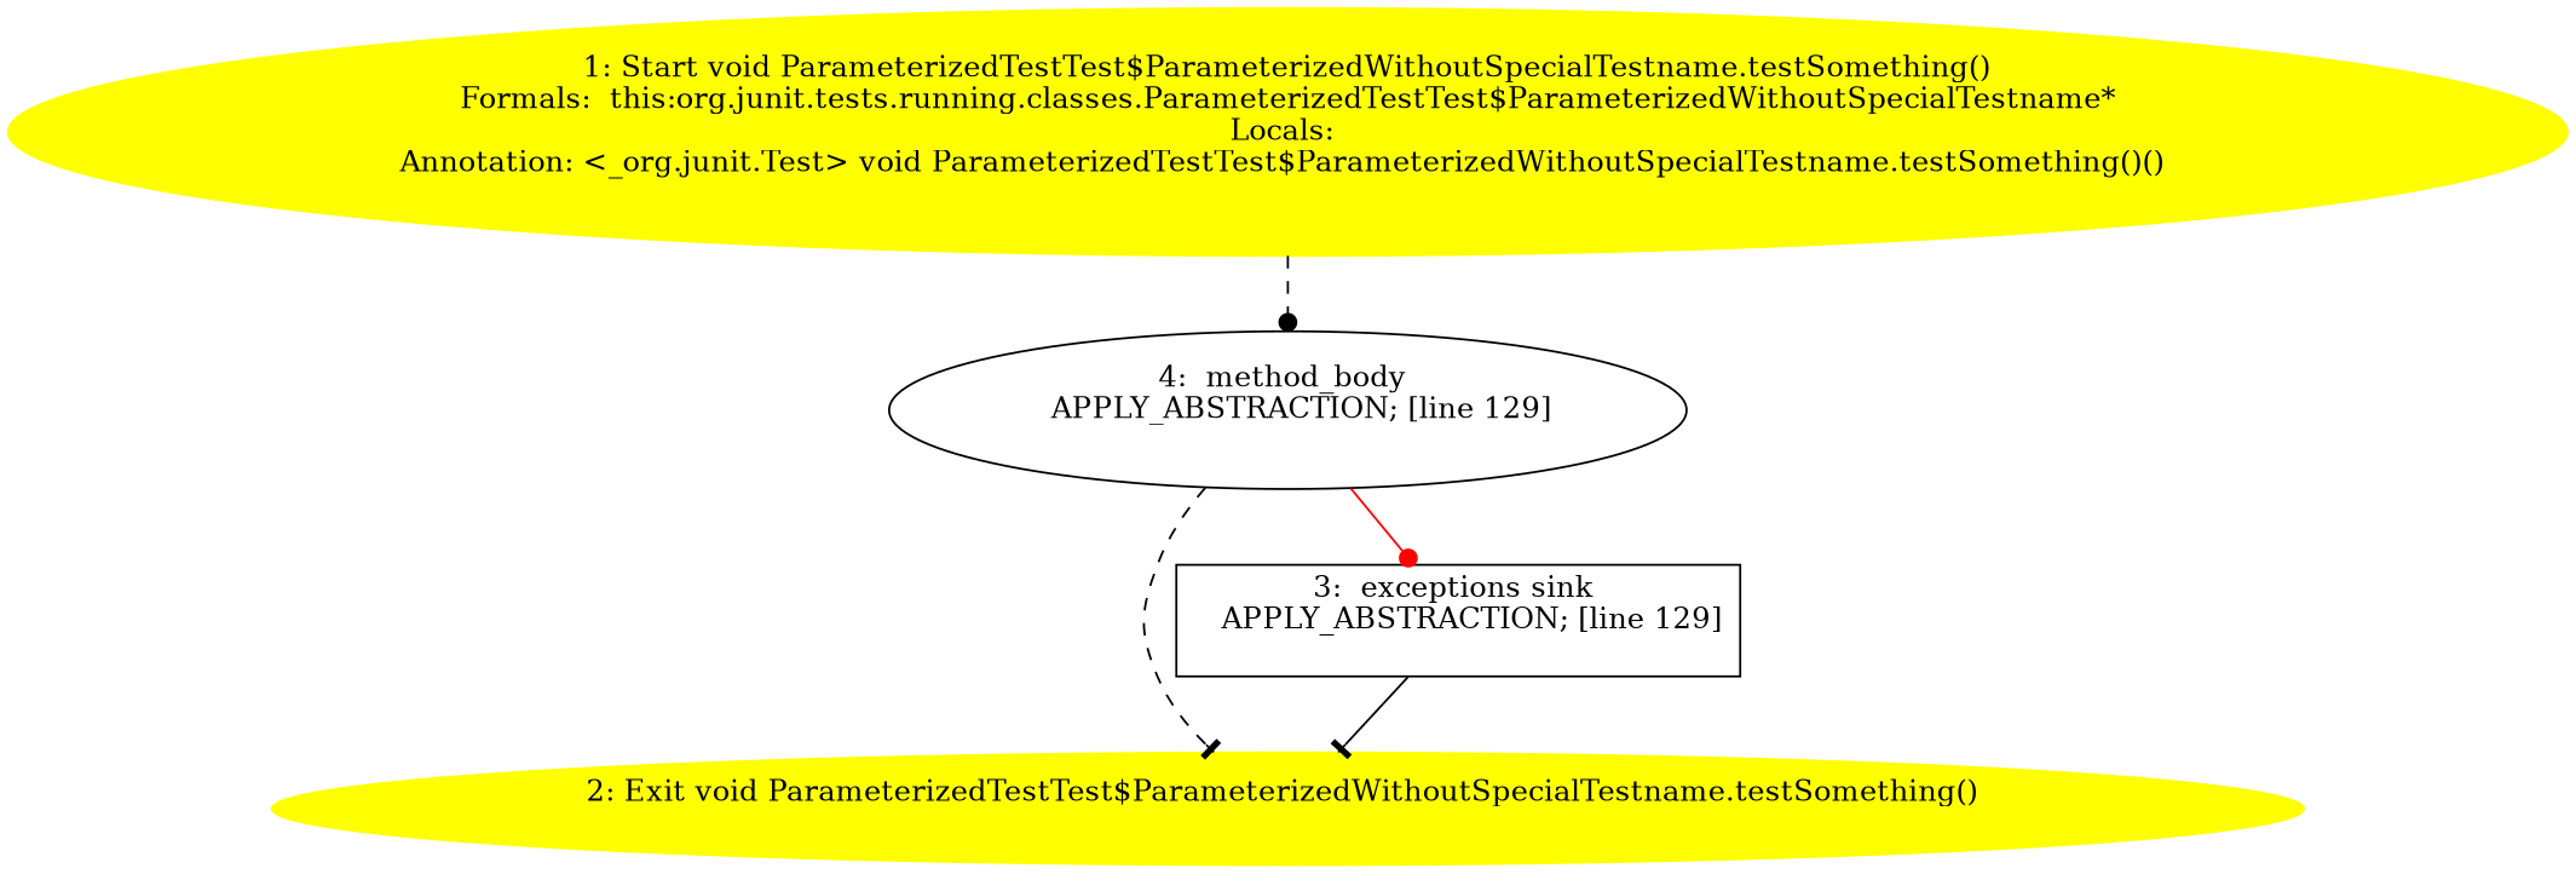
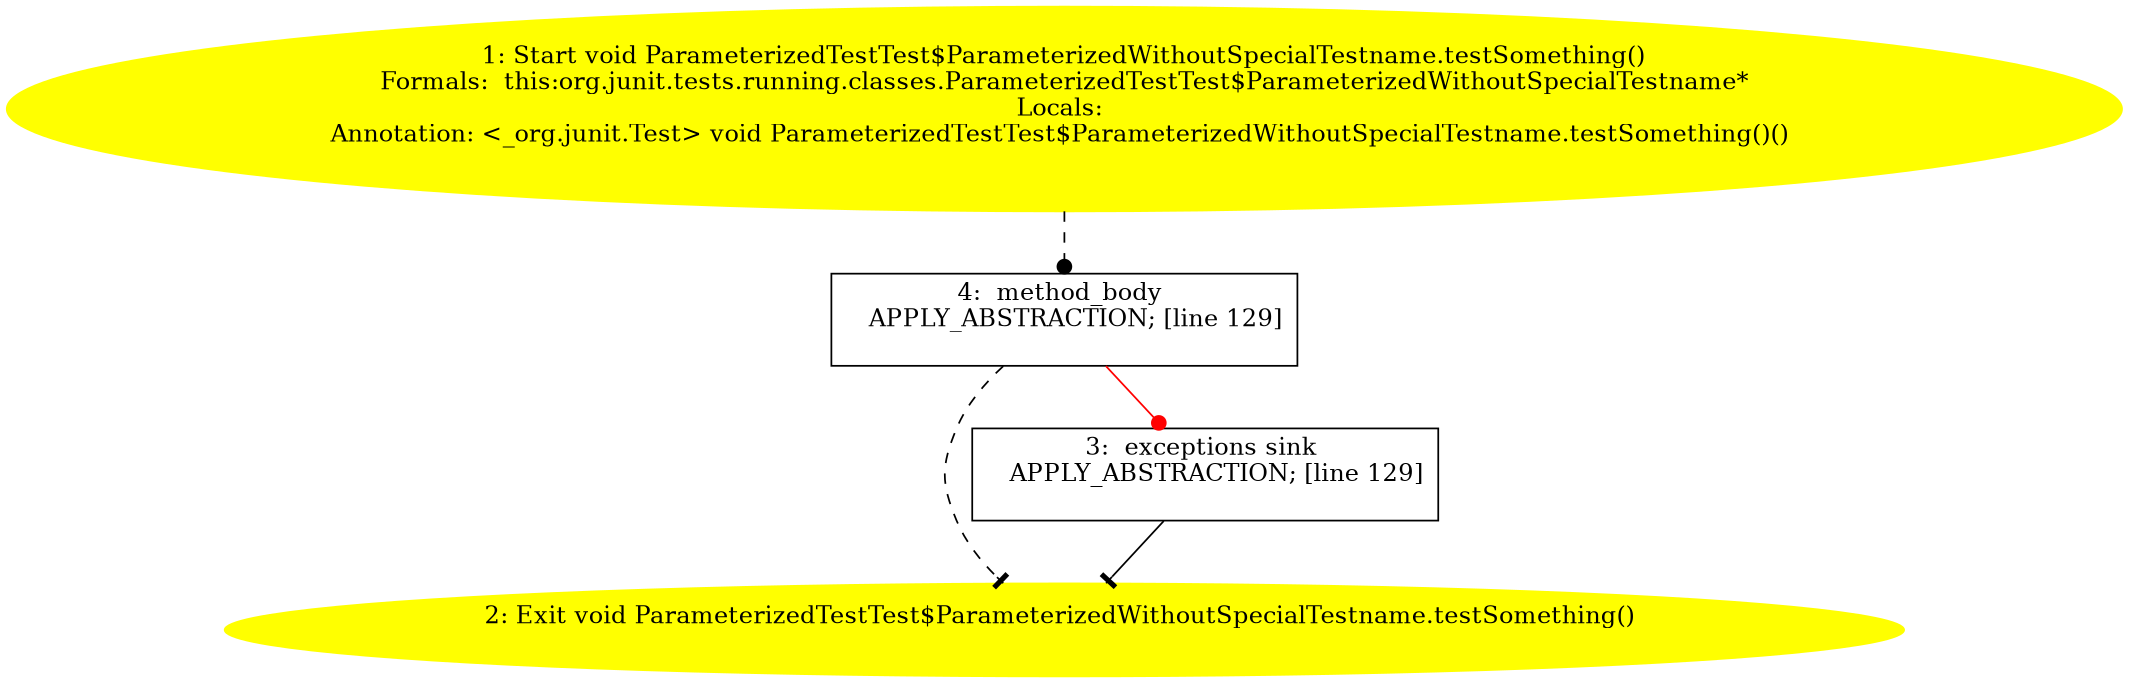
  digraph {
    edge [style=dashed arrowhead=dot]
    n1 [color=yellow label="1: Start void ParameterizedTestTest$ParameterizedWithoutSpecialTestname.testSomething()\nFormals:  this:org.junit.tests.running.classes.ParameterizedTestTest$ParameterizedWithoutSpecialTestname*\nLocals: \nAnnotation: <_org.junit.Test> void ParameterizedTestTest$ParameterizedWithoutSpecialTestname.testSomething()() \n  " style=filled]
-   n2 [label="4:  method_body \n   APPLY_ABSTRACTION; [line 129]\n " shape=ellipse]
+   n2 [label="4:  method_body \n   APPLY_ABSTRACTION; [line 129]\n " shape=box]
    n3 [color=yellow label="2: Exit void ParameterizedTestTest$ParameterizedWithoutSpecialTestname.testSomething() \n  " style=filled]
    n4 [label="3:  exceptions sink \n   APPLY_ABSTRACTION; [line 129]\n " shape=box]
    n1 -> n2
    n2 -> n3 [arrowhead=tee]
    n2 -> n4 [color=red style=solid]
    n4 -> n3 [style=solid arrowhead=tee]
  }
